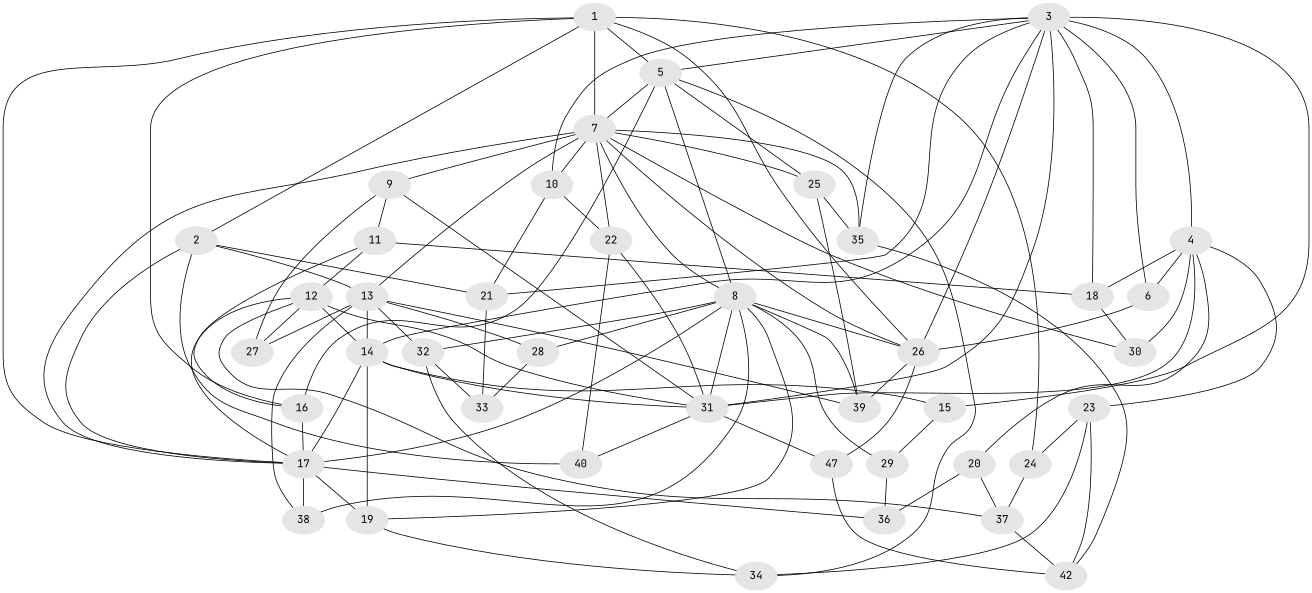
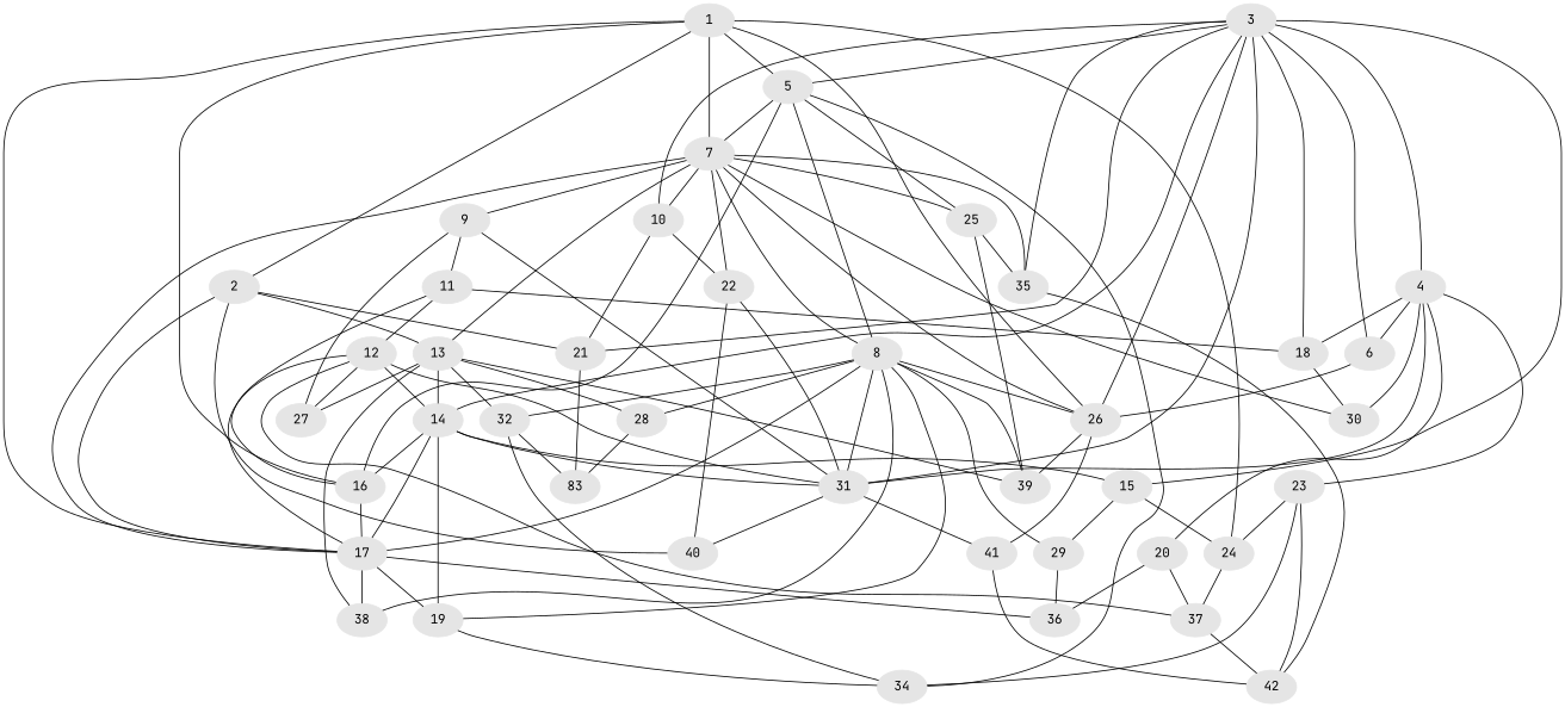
  graph {
    fontname="JetBrains Mono"
    node [color=gray90 fontname="JetBrains Mono" style=filled]
    edge [fontname="JetBrains Mono" weight=1.0]
    1
    2
    5
    7
    16
    17
    24
    26
    21
    13
    40
    8
    25
    34
    10
    35
    30
    9
    22
    19
    38
    36
-   33
+   33 [label=83]
    37
    39
-   41 [label=47]
+   41
    14
    28
    32
    27
    3
    4
    6
    15
    18
    31
    20
    23
    29
    42
    11
    12
    1 -- 2
    1 -- 5 [weight=2.0]
    1 -- 7
    1 -- 16 [weight=2.0]
    1 -- 17
    1 -- 24
    1 -- 26
    2 -- 17
    2 -- 21
    2 -- 13
    2 -- 40
    5 -- 7
    5 -- 16
    5 -- 8
    5 -- 25
    5 -- 34
    7 -- 17
    7 -- 26
    7 -- 13
    7 -- 8
    7 -- 25
    7 -- 10
    7 -- 35
    7 -- 30
    7 -- 9
    7 -- 22
    16 -- 17
    17 -- 19
    17 -- 38 [weight=2.0]
    17 -- 36 [weight=2.0]
    24 -- 37
    26 -- 39
    26 -- 41 [weight=2.0]
    21 -- 33
    13 -- 38
    13 -- 39
    13 -- 14 [weight=3.0]
    13 -- 28 [weight=2.0]
    13 -- 32
    13 -- 27 [weight=2.0]
    8 -- 17
    8 -- 26
    8 -- 19
    8 -- 38
    8 -- 39
    8 -- 28
    8 -- 32
    8 -- 31
    8 -- 29 [weight=2.0]
    25 -- 35
    25 -- 39
    10 -- 21
    10 -- 22
    35 -- 42
    9 -- 27
    9 -- 31
    9 -- 11
    22 -- 40
    22 -- 31
    19 -- 34
    37 -- 42
    41 -- 42
+   14 -- 16
    14 -- 17
    14 -- 19
    14 -- 15
    14 -- 31
    28 -- 33
    32 -- 34
    32 -- 33
    3 -- 5
    3 -- 26
    3 -- 21
    3 -- 10
    3 -- 35
    3 -- 14
    3 -- 4 [weight=2.0]
    3 -- 6
    3 -- 15
    3 -- 18
    3 -- 31
    4 -- 30 [weight=2.0]
    4 -- 6 [weight=2.0]
    4 -- 18
    4 -- 31 [weight=2.0]
    4 -- 20 [weight=2.0]
    4 -- 23
    6 -- 26
+   15 -- 24
    15 -- 29
    18 -- 30
    31 -- 40
    31 -- 41
    20 -- 36
    20 -- 37
    23 -- 24
    23 -- 34
    23 -- 42
    29 -- 36
    11 -- 16
    11 -- 18
    11 -- 12
    12 -- 17
    12 -- 37
    12 -- 14
    12 -- 27
    12 -- 31
  }
